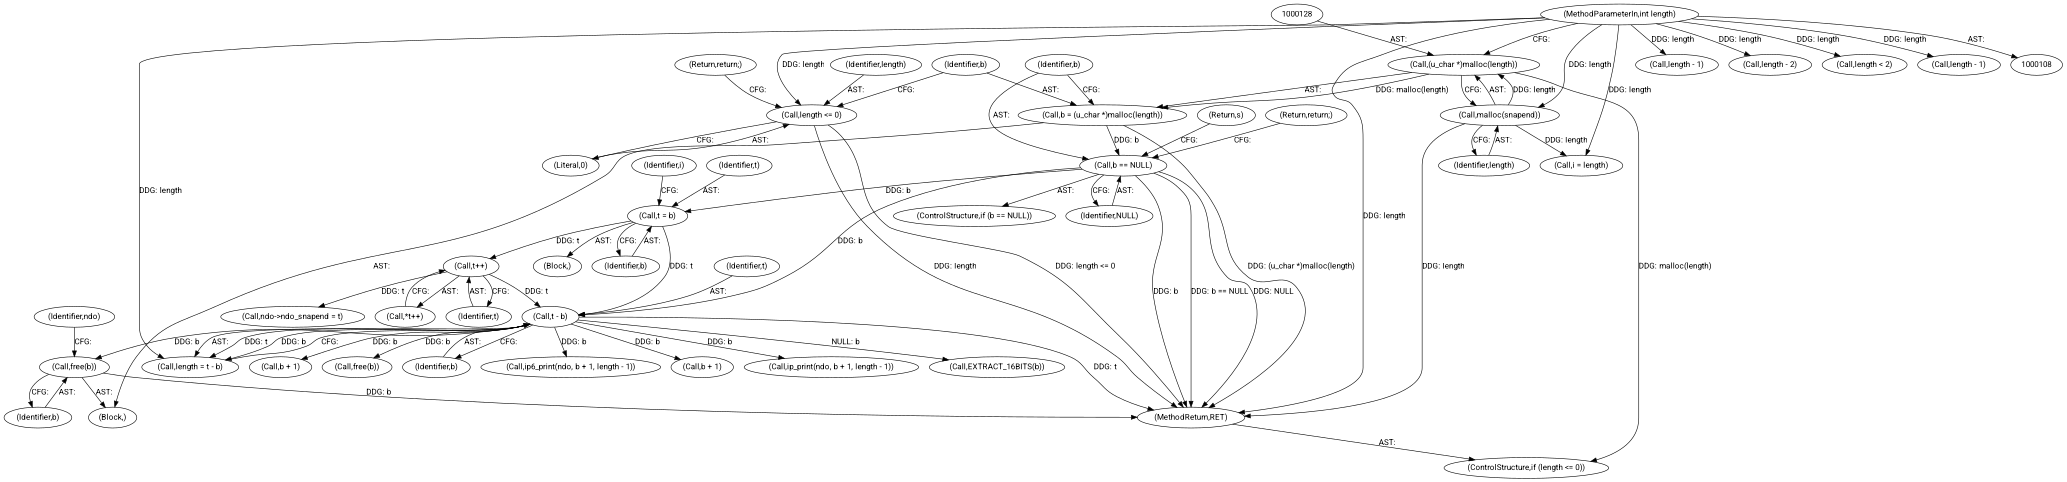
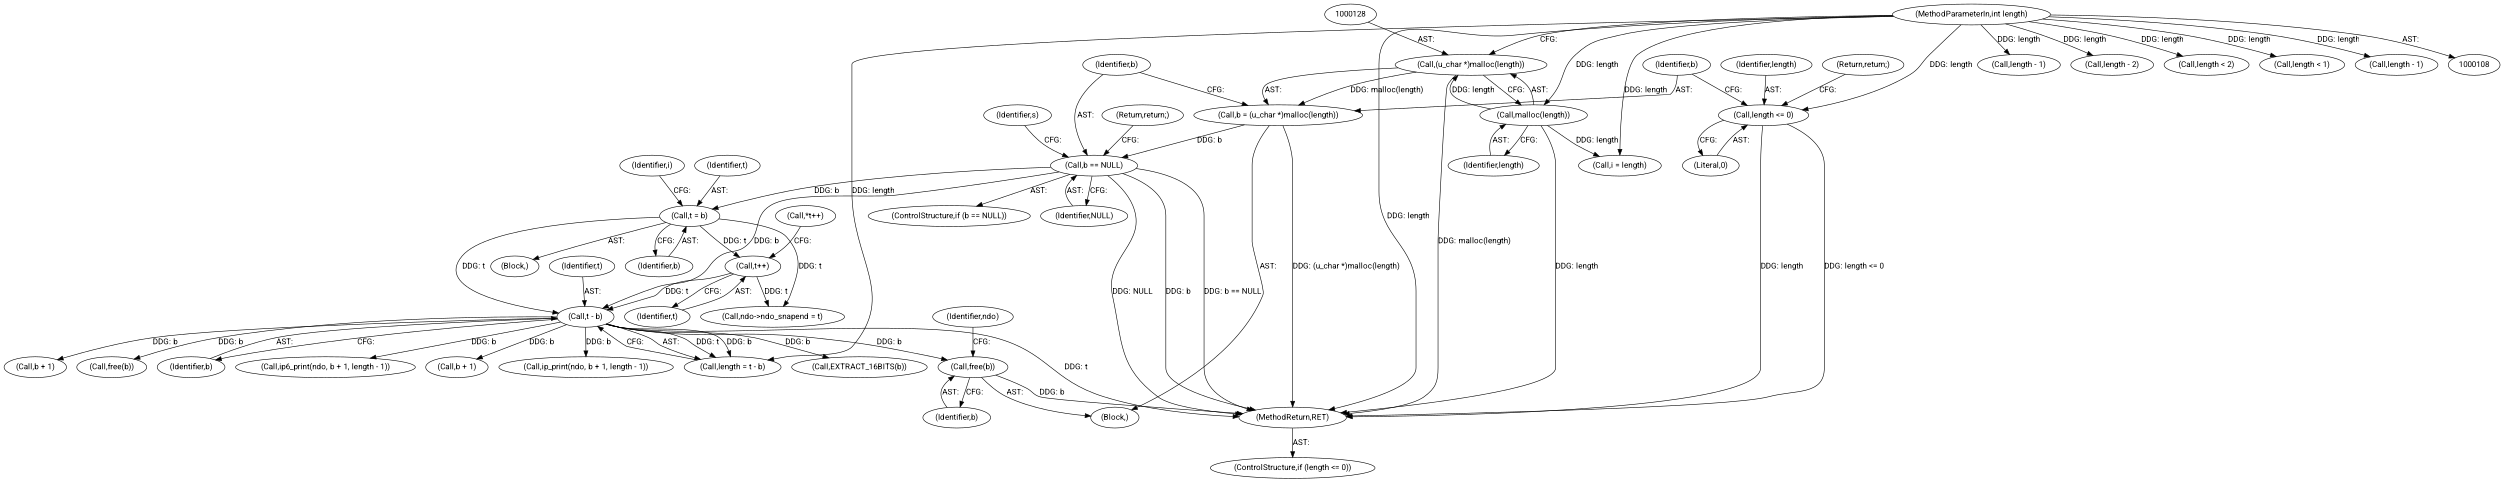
  digraph {
    fontname=Roboto
    node [fontname=Roboto]
    edge [fontname=Roboto]
    n1 [label="(Call,free(b))"]
    n2 [label="(Identifier,b)"]
    n3 [label="(Block,)"]
    n4 [label="(MethodReturn,RET)"]
    n5 [label="(ControlStructure,if (length <= 0))"]
    n6 [label="(Call,t - b)"]
    n7 [label="(Call,b + 1)"]
    n8 [label="(Call,free(b))"]
    n9 [label="(Identifier,b)"]
    n10 [label="(Call,ip6_print(ndo, b + 1, length - 1))"]
    n11 [label="(Call,b + 1)"]
    n12 [label="(Call,ip_print(ndo, b + 1, length - 1))"]
    n13 [label="(Call,length = t - b)"]
    n14 [label="(Call,EXTRACT_16BITS(b))"]
    n15 [label="(Call,t++)"]
    n16 [label="(Call,ndo->ndo_snapend = t)"]
    n17 [label="(Call,*t++)"]
    n18 [label="(Identifier,t)"]
    n19 [label="(Call,t = b)"]
    n20 [label="(Block,)"]
    n21 [label="(Identifier,b)"]
    n22 [label="(Call,b == NULL)"]
    n23 [label="(ControlStructure,if (b == NULL))"]
    n24 [label="(Identifier,NULL)"]
    n25 [label="(Call,b = (u_char *)malloc(length))"]
    n26 [label="(Call,(u_char *)malloc(length))"]
-   n27 [label="(Call,malloc(snapend))"]
+   n27 [label="(Call,malloc(length))"]
    n28 [label="(Identifier,length)"]
    n29 [label="(Call,i = length)"]
    n30 [label="(Call,length <= 0)"]
    n31 [label="(Literal,0)"]
    n32 [label="(MethodParameterIn,int length)"]
    n33 [label="(Call,length - 1)"]
    n34 [label="(Call,length - 2)"]
    n35 [label="(Call,length < 2)"]
+   n36 [label="(Call,length < 1)"]
    n37 [label="(Call,length - 1)"]
    1000108
    n39 [label="(Return,return;)"]
    n40 [label="(Identifier,i)"]
    n41 [label="(Identifier,length)"]
    n42 [label="(Identifier,t)"]
    n43 [label="(Identifier,t)"]
    n44 [label="(Identifier,ndo)"]
    n45 [label="(Identifier,b)"]
    n46 [label="(Identifier,b)"]
-   n47 [label="(Return,s)"]
+   n47 [label="(Identifier,s)"]
    n48 [label="(Return,return;)"]
    1000128
    n1 -> n2 [label="CFG: "]
    n1 -> n3 [label="AST: "]
    n1 -> n4 [label="DDG: b"]
    n2 -> n1 [label="AST: "]
    n4 -> n5 [label="AST: "]
    n6 -> n1 [label="DDG: b"]
    n6 -> n4 [label="DDG: t"]
    n6 -> n7 [label="DDG: b"]
    n6 -> n8 [label="DDG: b"]
    n6 -> n9 [label="CFG: "]
    n6 -> n10 [label="DDG: b"]
    n6 -> n11 [label="DDG: b"]
    n6 -> n12 [label="DDG: b"]
    n6 -> n13 [label="AST: "]
    n6 -> n13 [label="DDG: t"]
    n6 -> n13 [label="DDG: b"]
-   n6 -> n14 [label="NULL: b"]
+   n6 -> n14 [label="DDG: b"]
    n9 -> n6 [label="AST: "]
    n13 -> n6 [label="CFG: "]
    n15 -> n6 [label="DDG: t"]
    n15 -> n16 [label="DDG: t"]
-   n15 -> n17 [label="AST: "]
    n15 -> n18 [label="CFG: "]
    n17 -> n15 [label="CFG: "]
    n18 -> n15 [label="AST: "]
    n19 -> n6 [label="DDG: t"]
    n19 -> n15 [label="DDG: t"]
+   n19 -> n16 [label="DDG: t"]
    n19 -> n20 [label="AST: "]
    n19 -> n21 [label="CFG: "]
    n21 -> n19 [label="AST: "]
    n22 -> n4 [label="DDG: b == NULL"]
    n22 -> n4 [label="DDG: NULL"]
    n22 -> n4 [label="DDG: b"]
    n22 -> n6 [label="DDG: b"]
    n22 -> n19 [label="DDG: b"]
    n22 -> n23 [label="AST: "]
    n22 -> n24 [label="CFG: "]
    n24 -> n22 [label="AST: "]
    n25 -> n3 [label="AST: "]
    n25 -> n4 [label="DDG: (u_char *)malloc(length)"]
    n25 -> n22 [label="DDG: b"]
-   n26 -> n5 [label="DDG: malloc(length)"]
+   n26 -> n4 [label="DDG: malloc(length)"]
    n26 -> n25 [label="AST: "]
    n26 -> n25 [label="DDG: malloc(length)"]
    n26 -> n27 [label="CFG: "]
    n27 -> n4 [label="DDG: length"]
    n27 -> n26 [label="AST: "]
    n27 -> n26 [label="DDG: length"]
    n27 -> n28 [label="CFG: "]
    n27 -> n29 [label="DDG: length"]
    n28 -> n27 [label="AST: "]
    n30 -> n4 [label="DDG: length <= 0"]
    n30 -> n4 [label="DDG: length"]
    n30 -> n31 [label="CFG: "]
    n31 -> n30 [label="AST: "]
    n32 -> n4 [label="DDG: length"]
    n32 -> n13 [label="DDG: length"]
    n32 -> n26 [label="CFG: "]
    n32 -> n27 [label="DDG: length"]
    n32 -> n29 [label="DDG: length"]
    n32 -> n30 [label="DDG: length"]
    n32 -> n33 [label="DDG: length"]
    n32 -> n34 [label="DDG: length"]
    n32 -> n35 [label="DDG: length"]
+   n32 -> n36 [label="DDG: length"]
    n32 -> n37 [label="DDG: length"]
    n32 -> 1000108 [label="AST: "]
    n39 -> n22 [label="CFG: "]
    n40 -> n19 [label="CFG: "]
    n41 -> n30 [label="AST: "]
    n42 -> n19 [label="AST: "]
    n43 -> n6 [label="AST: "]
    n44 -> n1 [label="CFG: "]
    n45 -> n22 [label="AST: "]
    n45 -> n25 [label="CFG: "]
    n46 -> n25 [label="AST: "]
    n46 -> n30 [label="CFG: "]
    n47 -> n22 [label="CFG: "]
    n48 -> n30 [label="CFG: "]
    1000128 -> n26 [label="AST: "]
  }
